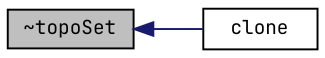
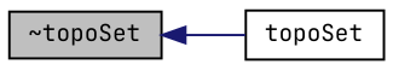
  digraph {
    rankdir=LR
    fontname="JetBrains Mono"
    node [color=black fontname="JetBrains Mono" fontsize=10 shape=record]
    n1 [fillcolor=grey75 fontcolor=black height=0.2 label="~topoSet" style=filled width=0.4]
-   n2 [height=0.2 label=clone width=0.4]
+   n2 [height=0.2 label=topoSet width=0.4]
    n1 -> n2 [color=midnightblue dir=back fontname="JetBrains Mono" fontsize=10 labelfontname=Helvetica labelfontsize=10 style=solid]
  }
